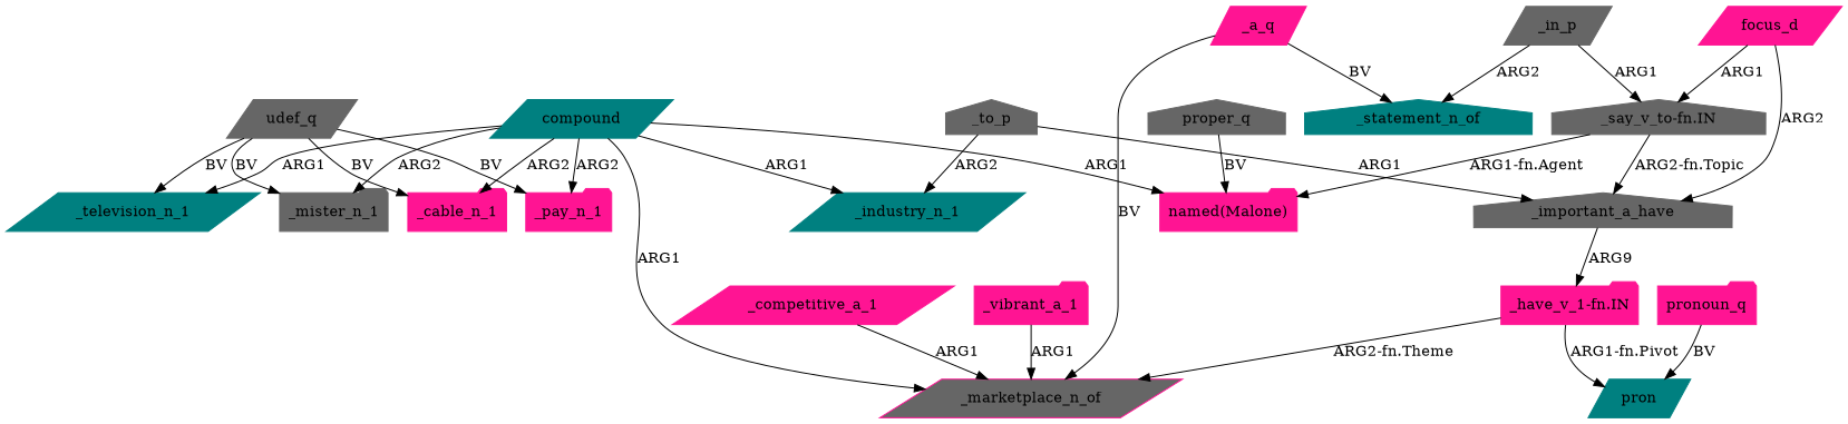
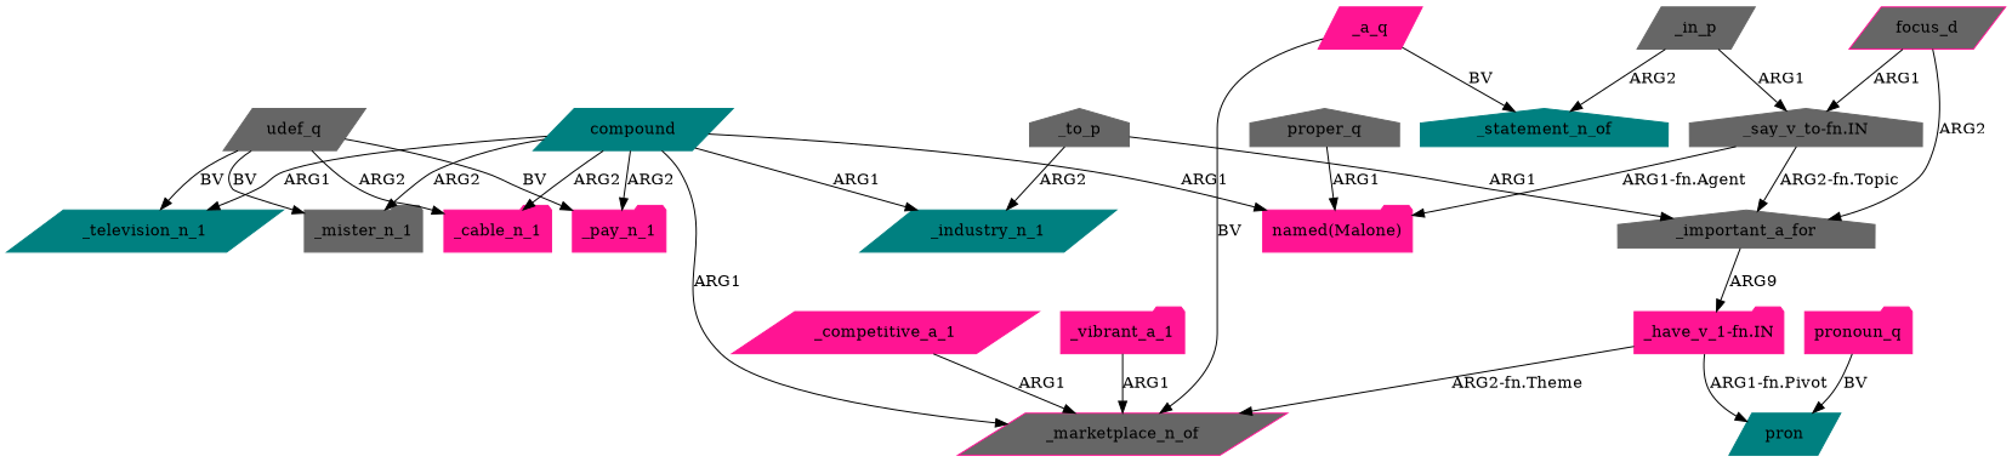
  digraph {
    node [color=deeppink shape=parallelogram style=filled]
    "_say_v_to-fn.IN" [color=gray40 shape=house]
-   _important_a_for [color=gray40 shape=house label=_important_a_have]
+   _important_a_for [color=gray40 shape=house]
    "named(Malone)" [shape=folder]
    "_have_v_1-fn.IN" [shape=folder]
    _marketplace_n_of [fillcolor=gray40]
    pron [color=teal]
    _to_p [color=gray40 shape=house]
    _industry_n_1 [color=teal]
-   focus_d
+   focus_d [fillcolor=gray40]
    udef_q [color=gray40]
    _television_n_1 [color=teal]
    _pay_n_1 [shape=folder]
    _mister_n_1 [color=gray40 shape=folder]
    _cable_n_1 [shape=folder]
    _in_p [color=gray40]
    _statement_n_of [color=teal shape=house]
    compound [color=teal]
    _a_q
    _competitive_a_1
    proper_q [color=gray40 shape=house]
    pronoun_q [shape=folder]
    _vibrant_a_1 [shape=folder]
    "_say_v_to-fn.IN" -> _important_a_for [label="ARG2-fn.Topic"]
    "_say_v_to-fn.IN" -> "named(Malone)" [label="ARG1-fn.Agent"]
    _important_a_for -> "_have_v_1-fn.IN" [label=ARG9]
    "_have_v_1-fn.IN" -> _marketplace_n_of [label="ARG2-fn.Theme"]
    "_have_v_1-fn.IN" -> pron [label="ARG1-fn.Pivot"]
    _to_p -> _important_a_for [label=ARG1]
    _to_p -> _industry_n_1 [label=ARG2]
    focus_d -> "_say_v_to-fn.IN" [label=ARG1]
    focus_d -> _important_a_for [label=ARG2]
    udef_q -> _television_n_1 [label=BV]
    udef_q -> _pay_n_1 [label=BV]
    udef_q -> _mister_n_1 [label=BV]
-   udef_q -> _cable_n_1 [label=BV]
+   udef_q -> _cable_n_1 [label=ARG2]
    _in_p -> "_say_v_to-fn.IN" [label=ARG1]
    _in_p -> _statement_n_of [label=ARG2]
    compound -> "named(Malone)" [label=ARG1]
    compound -> _marketplace_n_of [label=ARG1]
    compound -> _industry_n_1 [label=ARG1]
    compound -> _television_n_1 [label=ARG1]
    compound -> _pay_n_1 [label=ARG2]
    compound -> _mister_n_1 [label=ARG2]
    compound -> _cable_n_1 [label=ARG2]
    _a_q -> _marketplace_n_of [label=BV]
    _a_q -> _statement_n_of [label=BV]
    _competitive_a_1 -> _marketplace_n_of [label=ARG1]
-   proper_q -> "named(Malone)" [label=BV]
+   proper_q -> "named(Malone)" [label=ARG1]
    pronoun_q -> pron [label=BV]
    _vibrant_a_1 -> _marketplace_n_of [label=ARG1]
  }
